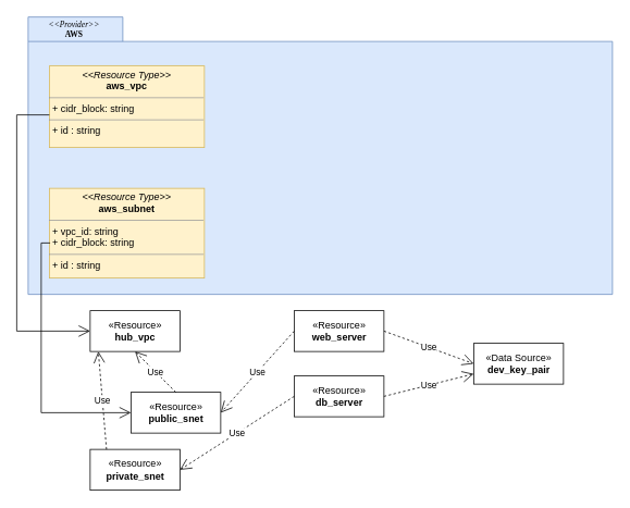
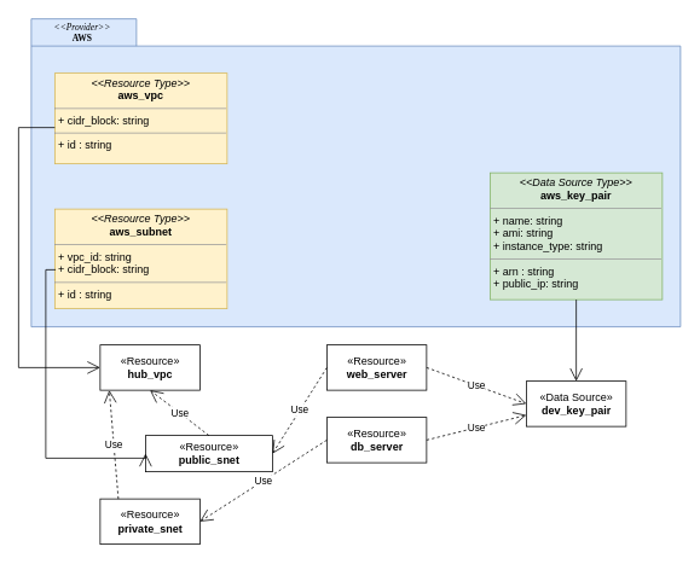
  <mxCell id="0" />
  <mxCell id="1" parent="0" />
  <mxCell id="2" value="" style="shape=folder;fontStyle=1;spacingTop=10;tabWidth=116;tabHeight=30;tabPosition=left;html=1;rounded=0;shadow=0;comic=0;labelBackgroundColor=#eba50f;strokeWidth=1;fillColor=#dae8fc;fontFamily=Verdana;fontSize=10;align=center;strokeColor=#6c8ebf;" parent="1" vertex="1"><mxGeometry x="34" width="716" height="340" as="geometry" y="20" /></mxCell>
  <mxCell id="3" value="&lt;i&gt;&amp;lt;&amp;lt;Provider&amp;gt;&amp;gt;&lt;/i&gt;&lt;br&gt;&lt;b&gt;AWS&lt;/b&gt;" style="text;html=1;align=center;verticalAlign=top;spacingTop=-4;fontSize=10;fontFamily=Verdana" parent="1" vertex="1"><mxGeometry x="40" y="21" width="100" height="20" as="geometry" /></mxCell>
  <mxCell id="4" value="&lt;p style=&quot;margin:0px;margin-top:4px;text-align:center;&quot;&gt;&lt;i&gt;&amp;lt;&amp;lt;Resource Type&amp;gt;&amp;gt;&lt;/i&gt;&lt;br&gt;&lt;b&gt;aws_vpc&lt;/b&gt;&lt;/p&gt;&lt;hr size=&quot;1&quot;&gt;&lt;p style=&quot;margin:0px;margin-left:4px;&quot;&gt;+ cidr_block: string&lt;br&gt;&lt;/p&gt;&lt;hr size=&quot;1&quot;&gt;&lt;p style=&quot;margin:0px;margin-left:4px;&quot;&gt;+ id : string&lt;br&gt;&lt;/p&gt;" style="verticalAlign=top;align=left;overflow=fill;fontSize=12;fontFamily=Helvetica;html=1;fillColor=#fff2cc;strokeColor=#d6b656;" parent="1" vertex="1"><mxGeometry x="60" y="80" width="190" height="100" as="geometry" /></mxCell>
  <mxCell id="5" value="«Resource»&lt;br&gt;&lt;b&gt;web_server&lt;/b&gt;" style="html=1;" parent="1" vertex="1"><mxGeometry x="360" y="380" width="110" height="50" as="geometry" /></mxCell>
  <mxCell id="6" value="&lt;p style=&quot;margin:0px;margin-top:4px;text-align:center;&quot;&gt;&lt;i&gt;&amp;lt;&amp;lt;Resource Type&amp;gt;&amp;gt;&lt;/i&gt;&lt;br&gt;&lt;b&gt;aws_subnet&lt;/b&gt;&lt;/p&gt;&lt;hr size=&quot;1&quot;&gt;&lt;p style=&quot;margin:0px;margin-left:4px;&quot;&gt;+ vpc_id: string&lt;br&gt;&lt;/p&gt;&lt;p style=&quot;margin:0px;margin-left:4px;&quot;&gt;+ cidr_block: string&lt;/p&gt;&lt;hr size=&quot;1&quot;&gt;&lt;p style=&quot;margin:0px;margin-left:4px;&quot;&gt;+ id : string&lt;br&gt;&lt;/p&gt;" style="verticalAlign=top;align=left;overflow=fill;fontSize=12;fontFamily=Helvetica;html=1;fillColor=#fff2cc;strokeColor=#d6b656;" parent="1" vertex="1"><mxGeometry x="60" y="230" width="190" height="110" as="geometry" /></mxCell>
  <mxCell id="7" value="«Resource»&lt;br&gt;&lt;b&gt;hub_vpc&lt;/b&gt;" style="html=1;" parent="1" vertex="1"><mxGeometry x="110" y="380" width="110" height="50" as="geometry" /></mxCell>
- <mxCell id="8" value="«Resource»&lt;br&gt;&lt;b&gt;public_snet&lt;/b&gt;" style="html=1;" parent="1" vertex="1"><mxGeometry x="160" y="480" width="110" height="50" as="geometry" /></mxCell>
+ <mxCell id="8" value="«Resource»&lt;br&gt;&lt;b&gt;public_snet&lt;/b&gt;" style="html=1;" parent="1" vertex="1"><mxGeometry x="160" y="480" width="140" height="40" as="geometry" /></mxCell>
  <mxCell id="9" value="Use" style="endArrow=open;endSize=12;dashed=1;html=1;rounded=0;exitX=0.5;exitY=0;exitDx=0;exitDy=0;entryX=0.5;entryY=1;entryDx=0;entryDy=0;" parent="1" source="8" target="7" edge="1"><mxGeometry width="160" relative="1" as="geometry"><mxPoint x="160" y="480" as="sourcePoint" /><mxPoint x="320" y="480" as="targetPoint" /></mxGeometry></mxCell>
  <mxCell id="10" value="" style="endArrow=open;endFill=1;endSize=12;html=1;rounded=0;entryX=0;entryY=0.5;entryDx=0;entryDy=0;exitX=0;exitY=0.6;exitDx=0;exitDy=0;exitPerimeter=0;edgeStyle=orthogonalEdgeStyle;" parent="1" source="4" target="7" edge="1"><mxGeometry width="160" relative="1" as="geometry"><mxPoint x="-30" y="150" as="sourcePoint" /><mxPoint x="-50" y="405" as="targetPoint" /><Array as="points"><mxPoint x="20" y="140" /><mxPoint x="20" y="405" /></Array></mxGeometry></mxCell>
  <mxCell id="11" value="" style="endArrow=open;endFill=1;endSize=12;html=1;rounded=0;entryX=0;entryY=0.5;entryDx=0;entryDy=0;exitX=0.005;exitY=0.609;exitDx=0;exitDy=0;exitPerimeter=0;edgeStyle=orthogonalEdgeStyle;" parent="1" source="6" target="8" edge="1"><mxGeometry width="160" relative="1" as="geometry"><mxPoint x="50" y="300" as="sourcePoint" /><mxPoint x="100" y="565" as="targetPoint" /><Array as="points"><mxPoint x="50" y="297" /><mxPoint x="50" y="505" /></Array></mxGeometry></mxCell>
  <mxCell id="12" value="Use" style="endArrow=open;endSize=12;dashed=1;html=1;rounded=0;exitX=0;exitY=0.5;exitDx=0;exitDy=0;entryX=1;entryY=0.5;entryDx=0;entryDy=0;" parent="1" source="5" target="8" edge="1"><mxGeometry width="160" relative="1" as="geometry"><mxPoint x="175" y="500" as="sourcePoint" /><mxPoint x="175" y="440" as="targetPoint" /></mxGeometry></mxCell>
+ <mxCell id="13" value="&lt;p style=&quot;margin:0px;margin-top:4px;text-align:center;&quot;&gt;&lt;i&gt;&amp;lt;&amp;lt;Data Source Type&amp;gt;&amp;gt;&lt;/i&gt;&lt;br&gt;&lt;b&gt;aws_key_pair&lt;/b&gt;&lt;/p&gt;&lt;hr size=&quot;1&quot;&gt;&lt;p style=&quot;margin:0px;margin-left:4px;&quot;&gt;+ name: string&lt;br&gt;+ ami: string&lt;/p&gt;&lt;p style=&quot;margin:0px;margin-left:4px;&quot;&gt;+ instance_type: string&amp;nbsp;&lt;/p&gt;&lt;hr size=&quot;1&quot;&gt;&lt;p style=&quot;margin:0px;margin-left:4px;&quot;&gt;+ arn : string&lt;br&gt;+ public_ip: string&lt;/p&gt;" style="verticalAlign=top;align=left;overflow=fill;fontSize=12;fontFamily=Helvetica;html=1;fillColor=#d5e8d4;strokeColor=#82b366;" parent="1" vertex="1"><mxGeometry x="540" y="190" width="190" height="140" as="geometry" /></mxCell>
  <mxCell id="14" value="«Resource»&lt;br&gt;&lt;b&gt;db_server&lt;/b&gt;" style="html=1;" parent="1" vertex="1"><mxGeometry x="360" y="460" width="110" height="50" as="geometry" /></mxCell>
  <mxCell id="15" value="«Resource»&lt;br&gt;&lt;b&gt;private_snet&lt;/b&gt;" style="html=1;" parent="1" vertex="1"><mxGeometry x="110" y="550" width="110" height="50" as="geometry" /></mxCell>
  <mxCell id="16" value="Use" style="endArrow=open;endSize=12;dashed=1;html=1;rounded=0;exitX=0;exitY=0.5;exitDx=0;exitDy=0;entryX=1;entryY=0.5;entryDx=0;entryDy=0;" parent="1" source="14" target="15" edge="1"><mxGeometry width="160" relative="1" as="geometry"><mxPoint x="370" y="415" as="sourcePoint" /><mxPoint x="230" y="511" as="targetPoint" /></mxGeometry></mxCell>
  <mxCell id="17" value="«Data Source»&lt;br&gt;&lt;b&gt;dev_key_pair&lt;/b&gt;" style="html=1;" parent="1" vertex="1"><mxGeometry x="580" y="420" width="110" height="50" as="geometry" /></mxCell>
  <mxCell id="18" value="Use" style="endArrow=open;endSize=12;dashed=1;html=1;rounded=0;exitX=1;exitY=0.5;exitDx=0;exitDy=0;entryX=0;entryY=0.5;entryDx=0;entryDy=0;" parent="1" source="5" target="17" edge="1"><mxGeometry width="160" relative="1" as="geometry"><mxPoint x="370" y="415" as="sourcePoint" /><mxPoint x="230" y="511" as="targetPoint" /></mxGeometry></mxCell>
  <mxCell id="19" value="Use" style="endArrow=open;endSize=12;dashed=1;html=1;rounded=0;exitX=1;exitY=0.5;exitDx=0;exitDy=0;entryX=0;entryY=0.75;entryDx=0;entryDy=0;" parent="1" source="14" target="17" edge="1"><mxGeometry width="160" relative="1" as="geometry"><mxPoint x="480" y="415" as="sourcePoint" /><mxPoint x="540" y="435" as="targetPoint" /></mxGeometry></mxCell>
+ <mxCell id="20" value="" style="endArrow=open;endFill=1;endSize=12;html=1;rounded=0;edgeStyle=orthogonalEdgeStyle;" parent="1" source="13" target="17" edge="1"><mxGeometry width="160" relative="1" as="geometry"><mxPoint x="425" y="340" as="sourcePoint" /><mxPoint x="425" y="390" as="targetPoint" /></mxGeometry></mxCell>
  <mxCell id="21" value="Use" style="endArrow=open;endSize=12;dashed=1;html=1;rounded=0;exitX=0.182;exitY=0;exitDx=0;exitDy=0;entryX=0.091;entryY=1;entryDx=0;entryDy=0;exitPerimeter=0;entryPerimeter=0;" parent="1" source="15" target="7" edge="1"><mxGeometry width="160" relative="1" as="geometry"><mxPoint x="205" y="490" as="sourcePoint" /><mxPoint x="175" y="440" as="targetPoint" /></mxGeometry></mxCell>
